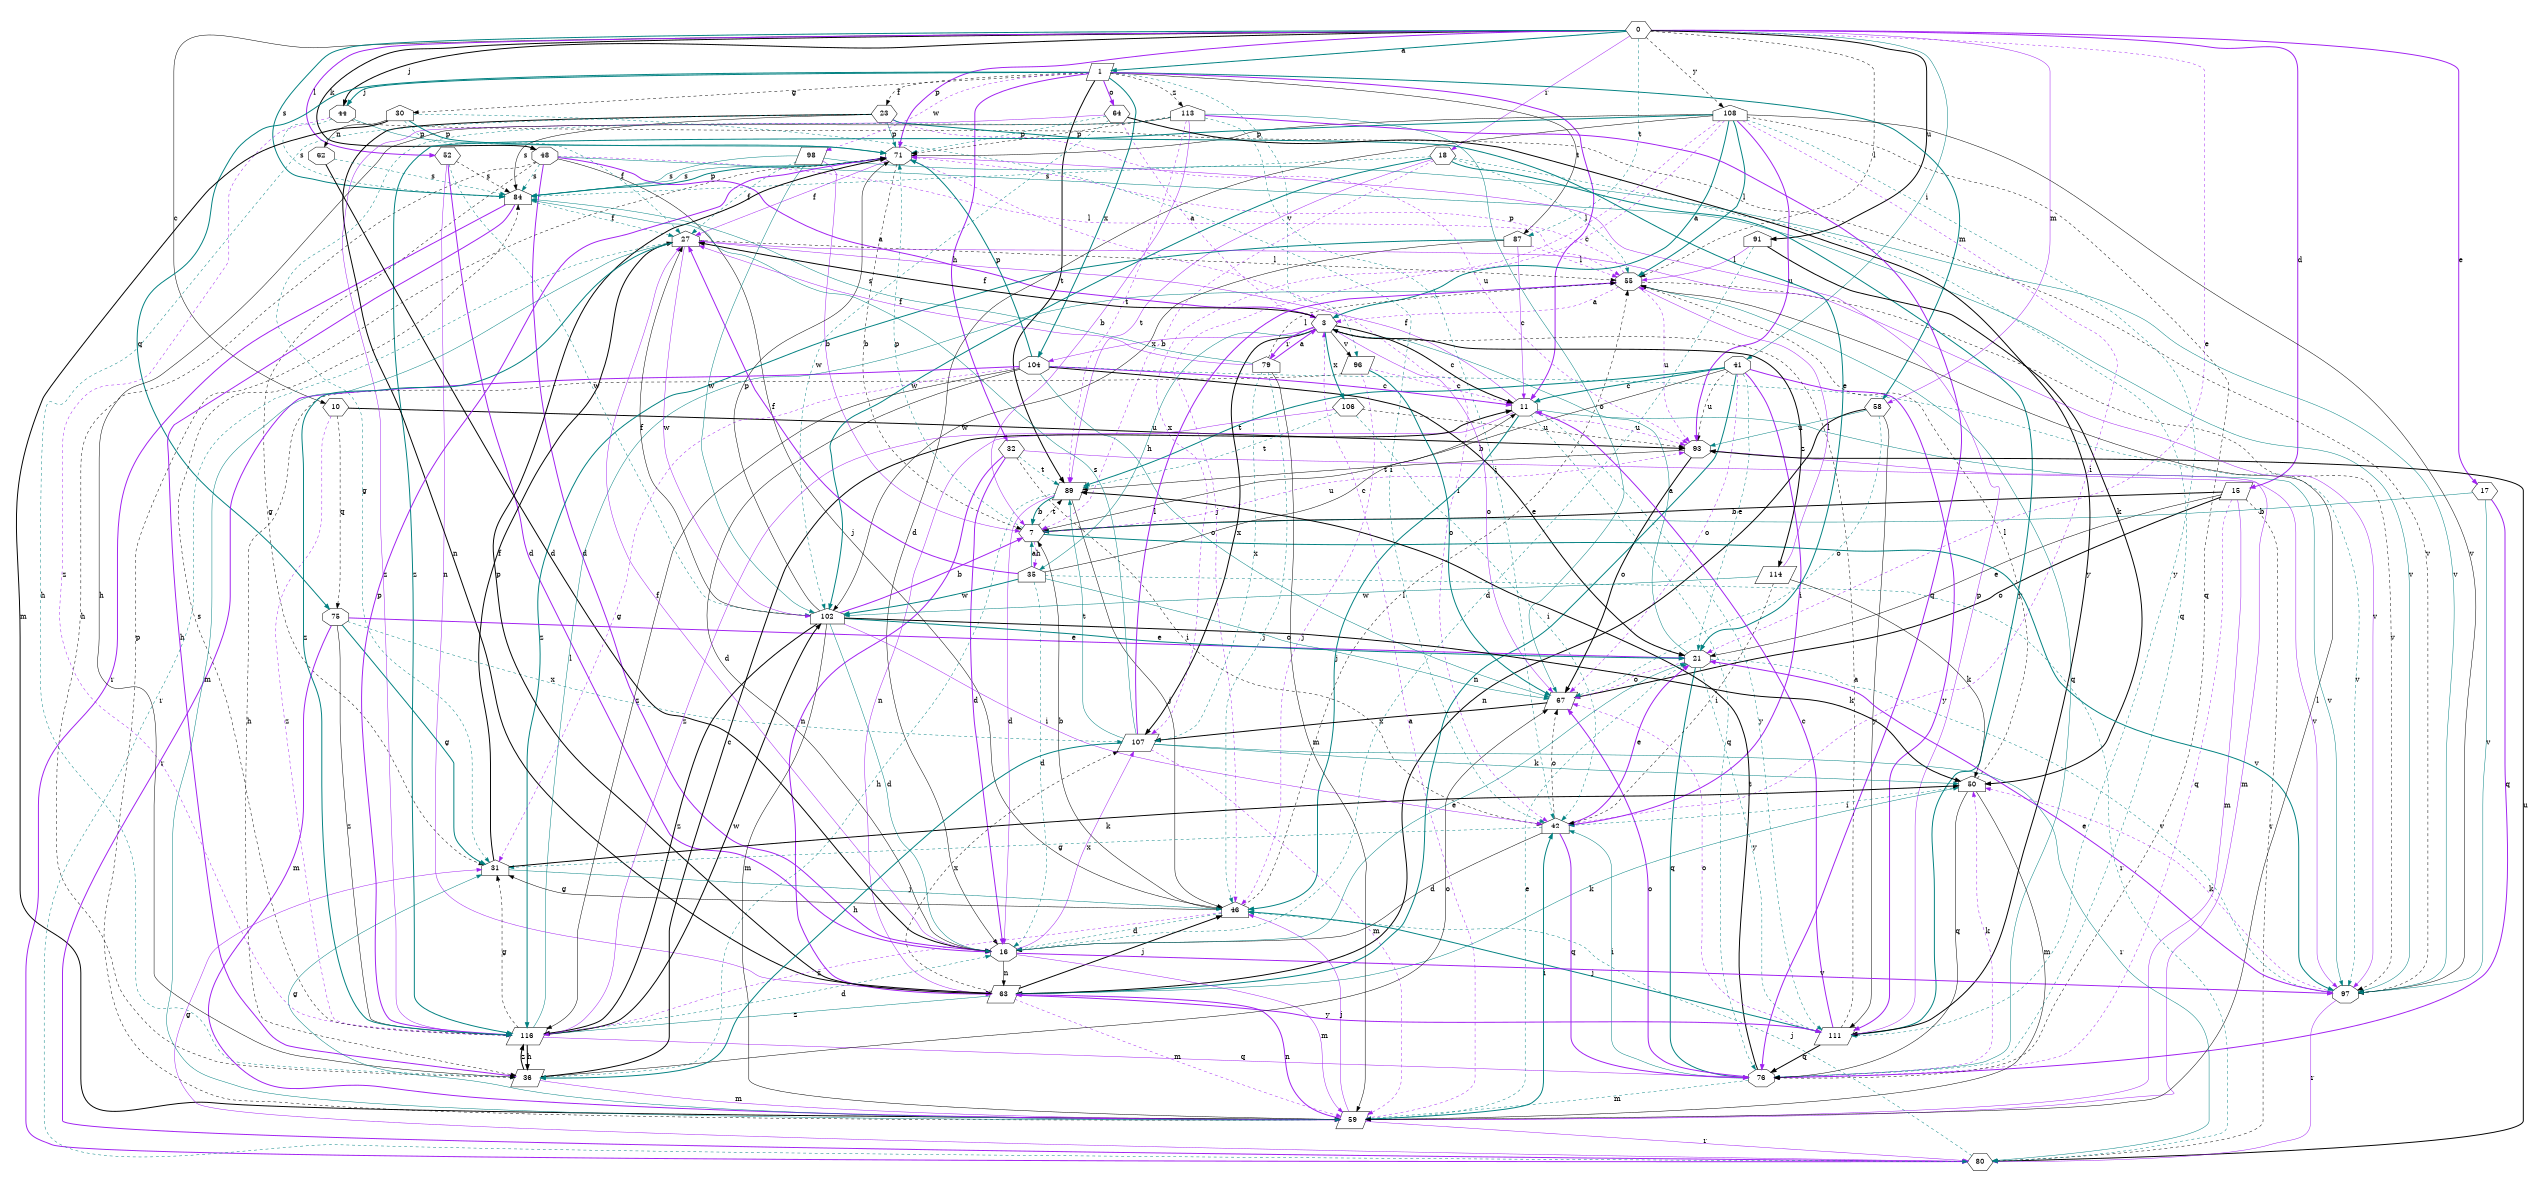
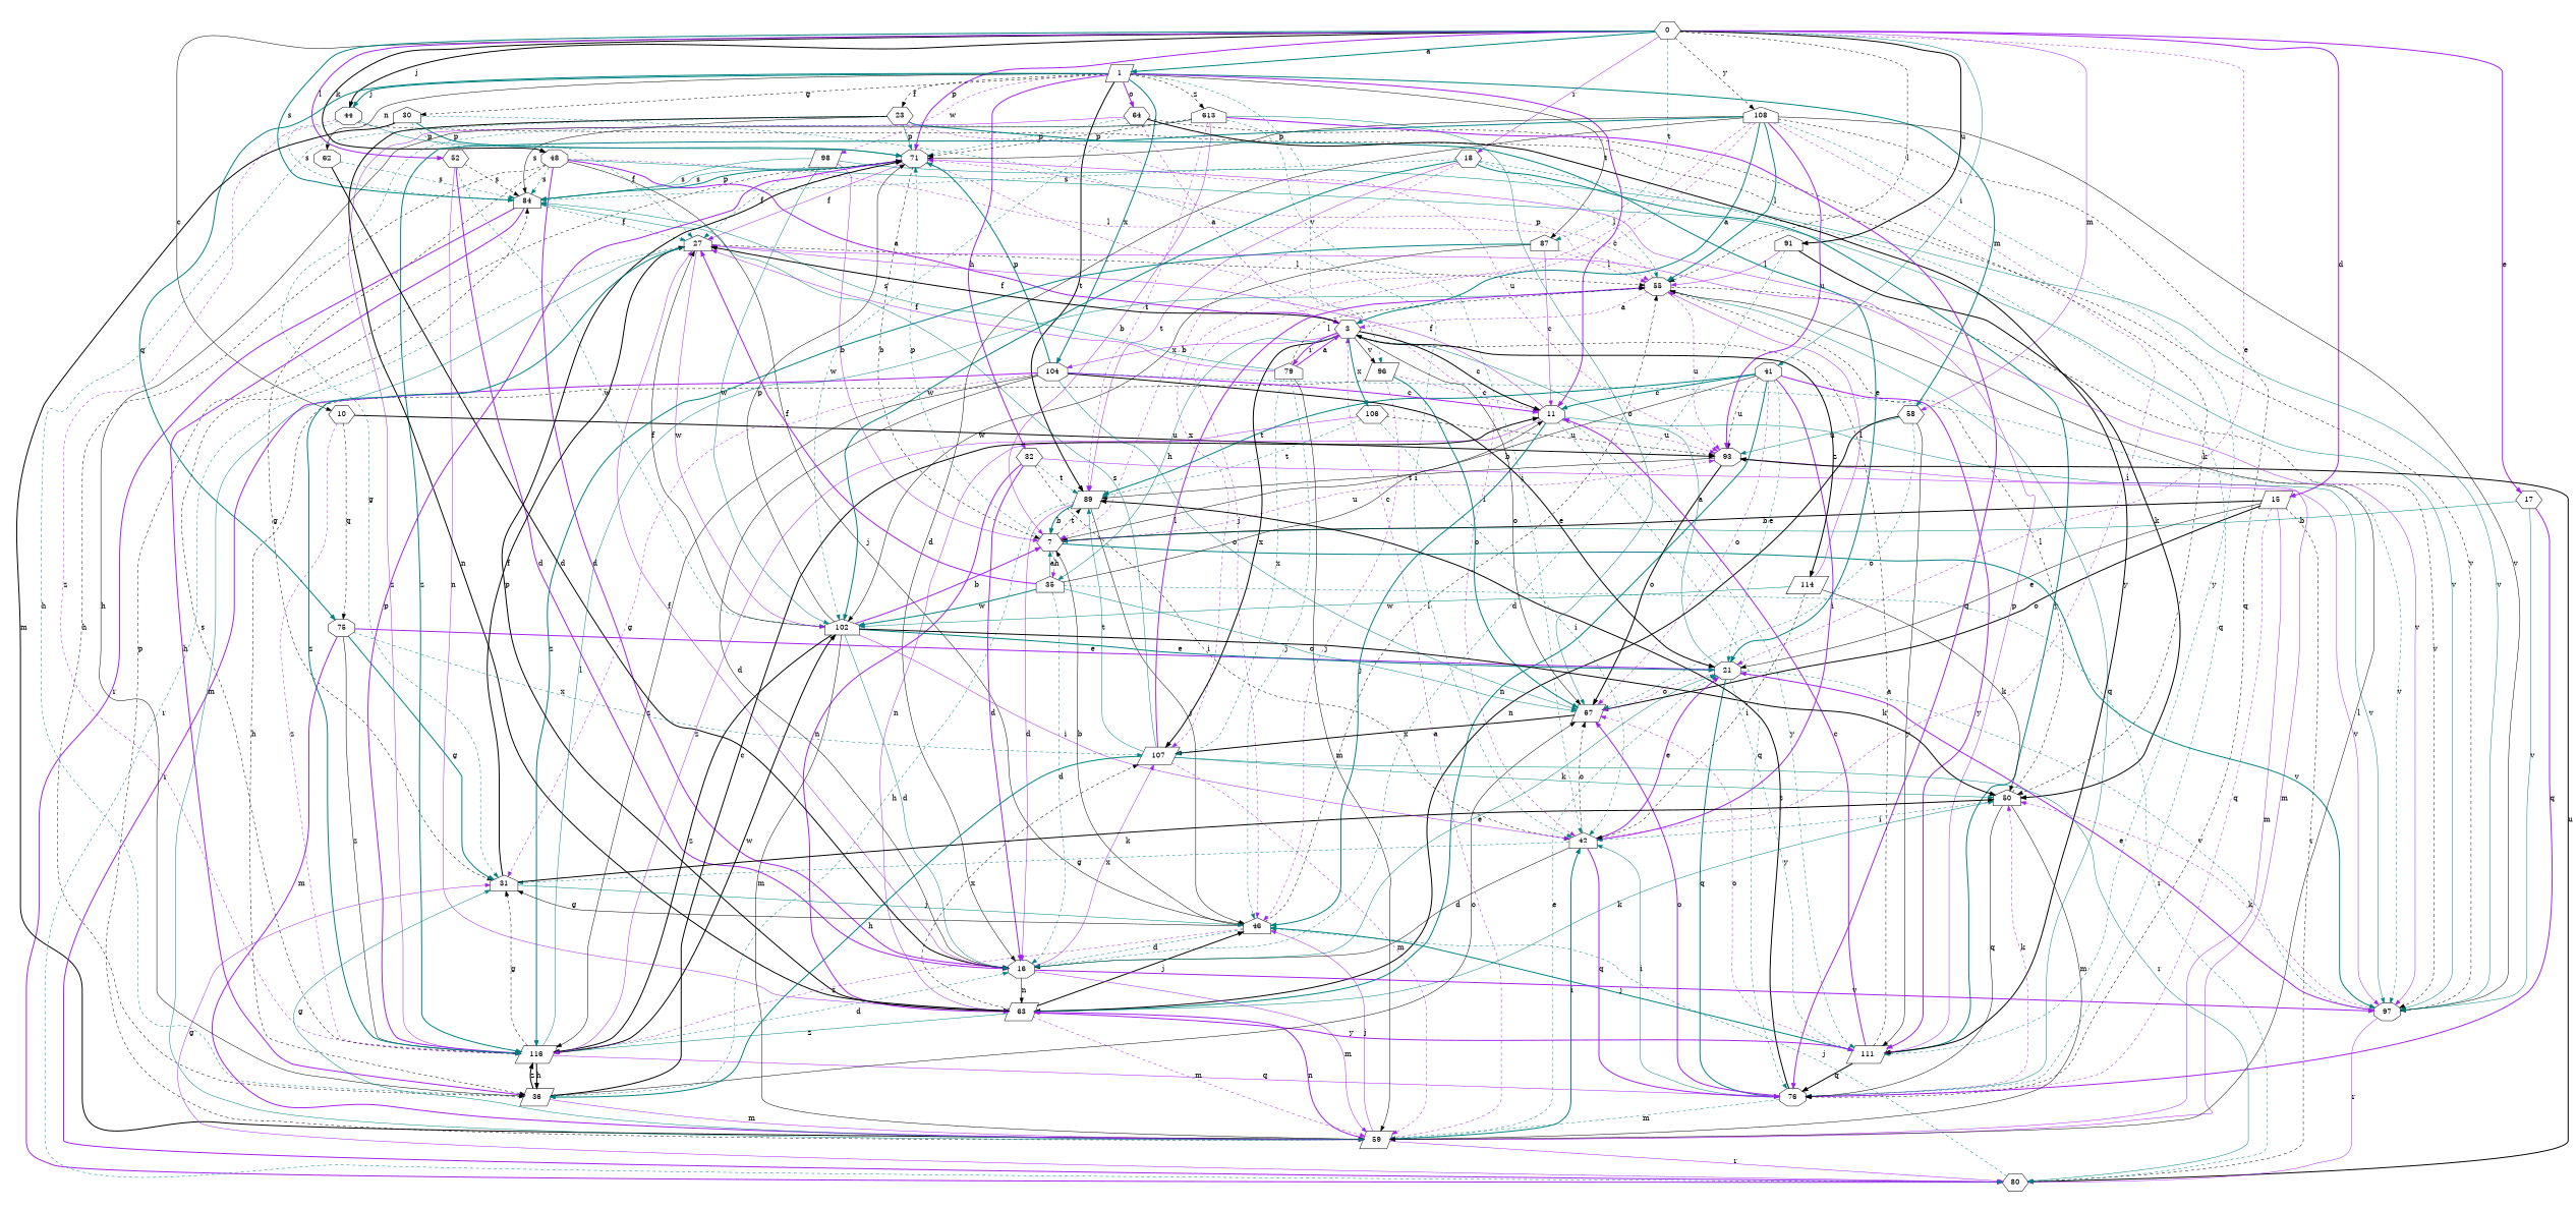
  strict digraph {
    node [shape=octagon]
    edge [color=teal style=dashed]
    0 [shape=hexagon]
    1 [shape=parallelogram]
    10 [shape=hexagon]
    15 [shape=parallelogram]
    17 [shape=hexagon]
    21
    41
    44
    48
    52 [shape=hexagon]
    55
    58 [shape=hexagon]
    71
    n14 [label=18 shape=hexagon]
    84 [shape=house]
    87 [shape=house]
    91 [shape=house]
    108 [shape=house]
    11
    23 [shape=hexagon]
    30 [shape=house]
    32 [shape=hexagon]
    62
    64 [shape=hexagon]
    75
    89 [shape=parallelogram]
    96 [shape=parallelogram]
    98 [shape=parallelogram]
    104
-   113 [shape=house]
+   113 [shape=house label=613]
    93
    116 [shape=parallelogram]
    67 [shape=parallelogram]
    7 [shape=hexagon]
    76
    59 [shape=parallelogram]
    80 [shape=hexagon]
    97
    3 [shape=hexagon]
    111 [shape=parallelogram]
    63 [shape=parallelogram]
    42 [shape=house]
    46 [shape=house]
    16
    36 [shape=parallelogram]
    31 [shape=house]
    102 [shape=house]
    27 [shape=house]
    50 [shape=house]
    107 [shape=parallelogram]
    35 [shape=house]
    79 [shape=house]
    106 [shape=hexagon]
    114 [shape=parallelogram]
    0 -> 1 [label=a style=bold]
    0 -> 10 [color=black label=c style=solid]
    0 -> 15 [color=purple label=d style=bold]
    0 -> 17 [color=purple label=e style=bold]
    0 -> 21 [color=purple label=e]
    0 -> 41 [label=i style=solid]
    0 -> 44 [color=black label=j style=bold]
    0 -> 48 [color=black label=k style=bold]
    0 -> 52 [color=purple label=l style=bold]
    0 -> 55 [color=black label=l]
    0 -> 58 [color=purple label=m style=solid]
    0 -> 71 [color=purple label=p style=bold]
    0 -> n14 [color=purple label=r style=solid]
    0 -> 84 [label=s style=bold]
    0 -> 87 [label=t]
    0 -> 91 [color=black label=u style=bold]
    0 -> 108 [color=black label=y]
    1 -> 44 [label=j style=bold]
    1 -> 58 [label=m style=bold]
    1 -> 87 [color=black label=t style=solid]
    1 -> 11 [color=purple label=c style=bold]
    1 -> 23 [color=black label=f]
    1 -> 30 [color=black label=g]
    1 -> 32 [color=purple label=h style=bold]
-   30 -> 62 [color=black label=n style=solid]
+   1 -> 62 [color=black label=n style=solid]
    1 -> 64 [color=purple label=o style=bold]
    1 -> 75 [label=q style=bold]
    1 -> 89 [color=black label=t style=bold]
    1 -> 96 [label=v]
    1 -> 98 [color=purple label=w]
    1 -> 104 [label=x style=bold]
    1 -> 113 [color=black label=z]
    10 -> 75 [color=black label=q]
    10 -> 93 [color=black label=u style=bold]
    10 -> 116 [color=purple label=z]
    15 -> 21 [color=black label=e style=solid]
    15 -> 67 [color=black label=o style=bold]
    15 -> 7 [color=black label=b style=bold]
    15 -> 76 [color=purple label=q]
    15 -> 59 [color=purple label=m style=solid]
    15 -> 80 [color=black label=r]
    17 -> 7 [label=b style=solid]
    17 -> 76 [color=purple label=q style=bold]
    17 -> 97 [label=v style=solid]
    21 -> 67 [color=purple label=o]
    21 -> 76 [label=q style=bold]
    21 -> 97 [label=v]
    21 -> 3 [label=a style=solid]
    21 -> 111 [label=y]
    41 -> 21 [label=e]
    41 -> 11 [label=c style=bold]
    41 -> 89 [label=t style=bold]
    41 -> 93 [color=black label=u]
    41 -> 67 [color=purple label=o]
    41 -> 7 [color=black label=b style=solid]
    41 -> 111 [color=purple label=y style=bold]
    41 -> 63 [label=n style=bold]
    41 -> 42 [color=purple label=i style=bold]
    44 -> 71 [label=p style=solid]
    44 -> 84 [label=s]
    44 -> 116 [color=purple label=z]
    44 -> 97 [color=black label=v]
    48 -> 55 [color=purple label=l]
    48 -> 84 [label=s]
    48 -> 97 [label=v style=solid]
    48 -> 3 [color=purple label=a style=bold]
    48 -> 46 [color=black label=j style=solid]
    48 -> 16 [color=purple label=d style=bold]
    48 -> 36 [color=black label=h]
    48 -> 31 [color=black label=g]
    52 -> 84 [color=black label=s]
    52 -> 63 [color=purple label=n style=solid]
    52 -> 16 [color=purple label=d style=bold]
    52 -> 102 [label=w]
    55 -> 71 [color=purple label=p]
    55 -> 93 [color=purple label=u]
    55 -> 76 [label=q style=solid]
    55 -> 97 [color=black label=v]
    55 -> 3 [color=purple label=a]
    58 -> 93 [label=u style=solid]
    58 -> 67 [label=o]
    58 -> 111 [color=black label=y style=solid]
    58 -> 63 [color=black label=n style=bold]
    71 -> 84 [label=s style=solid]
    71 -> 7 [color=black label=b]
    71 -> 42 [color=purple label=i]
    71 -> 27 [color=purple label=f style=solid]
    n14 -> 55 [label=l]
    n14 -> 84 [label=s]
    n14 -> 89 [color=purple label=t style=solid]
    n14 -> 7 [color=purple label=b]
    n14 -> 76 [label=q]
    n14 -> 111 [label=y style=bold]
    n14 -> 102 [label=w style=bold]
    84 -> 71 [label=p style=bold]
    84 -> 80 [color=purple label=r style=bold]
    84 -> 36 [color=purple label=h style=bold]
    84 -> 27 [label=f]
    87 -> 55 [color=purple label=l]
    87 -> 11 [color=purple label=c style=solid]
    87 -> 116 [label=z style=bold]
    87 -> 102 [color=black label=w style=solid]
    91 -> 55 [color=purple label=l style=solid]
    91 -> 16 [label=d]
    91 -> 50 [color=black label=k style=bold]
    108 -> 55 [label=l style=bold]
    108 -> 71 [color=black label=p style=solid]
    108 -> 93 [color=purple label=u style=bold]
    108 -> 116 [label=z style=bold]
    108 -> 76 [color=black label=q]
    108 -> 97 [color=black label=v style=solid]
    108 -> 3 [label=a style=bold]
    108 -> 111 [label=y]
    108 -> 42 [color=purple label=i]
    108 -> 46 [color=purple label=j]
    108 -> 16 [color=black label=d style=solid]
    108 -> 107 [color=purple label=x]
    11 -> 93 [color=purple label=u]
    11 -> 76 [label=q]
    11 -> 97 [label=v style=solid]
    11 -> 111 [label=y]
    11 -> 63 [color=purple label=n style=solid]
    11 -> 46 [label=j style=bold]
    11 -> 27 [color=purple label=f style=solid]
    23 -> 21 [label=e style=bold]
    23 -> 71 [label=p style=solid]
    23 -> 84 [color=black label=s style=solid]
    23 -> 93 [color=purple label=u]
    23 -> 63 [color=black label=n style=bold]
    23 -> 36 [label=h]
    30 -> 71 [label=p style=bold]
    30 -> 59 [color=black label=m style=bold]
    30 -> 42 [label=i]
    30 -> 27 [label=f]
    32 -> 89 [label=t]
    32 -> 97 [color=purple label=v style=solid]
    32 -> 63 [color=purple label=n style=bold]
    32 -> 42 [color=black label=i]
    32 -> 16 [color=purple label=d style=bold]
    62 -> 84 [label=s]
    62 -> 16 [color=black label=d style=bold]
    64 -> 71 [label=p]
    64 -> 116 [color=purple label=z style=solid]
    64 -> 3 [color=purple label=a]
    64 -> 111 [color=black label=y style=bold]
    64 -> 102 [label=w]
+   64 -> 50 [color=black label=k]
    75 -> 21 [color=purple label=e style=bold]
    75 -> 116 [color=black label=z style=solid]
    75 -> 59 [color=purple label=m style=bold]
    75 -> 31 [label=g style=bold]
    75 -> 107 [label=x]
    89 -> 7 [label=b style=bold]
    89 -> 46 [color=black label=j style=solid]
    89 -> 16 [color=purple label=d style=solid]
    89 -> 36 [label=h]
    96 -> 11 [color=purple label=c]
    96 -> 67 [label=o style=bold]
    96 -> 46 [color=purple label=j]
    96 -> 36 [color=black label=h]
    98 -> 84 [label=s style=solid]
    98 -> 7 [color=purple label=b style=solid]
    98 -> 97 [label=v style=solid]
    98 -> 102 [label=w style=solid]
    98 -> 27 [label=f]
    104 -> 21 [color=black label=e style=bold]
    104 -> 71 [label=p style=bold]
    104 -> 11 [color=purple label=c style=bold]
    104 -> 116 [color=black label=z style=solid]
    104 -> 67 [label=o style=solid]
    104 -> 80 [color=purple label=r style=bold]
    104 -> 97 [label=v]
    104 -> 16 [color=black label=d style=solid]
    104 -> 31 [color=purple label=g]
    113 -> 71 [color=black label=p]
    113 -> 89 [color=purple label=t]
    113 -> 67 [label=o style=solid]
    113 -> 7 [color=purple label=b style=solid]
    113 -> 76 [color=purple label=q style=bold]
    113 -> 42 [label=i]
    113 -> 36 [color=black label=h style=solid]
    113 -> 31 [label=g]
    93 -> 89 [color=black label=t style=solid]
    93 -> 67 [color=black label=o style=bold]
    93 -> 59 [color=purple label=m style=solid]
    116 -> 55 [label=l style=solid]
    116 -> 71 [color=purple label=p style=bold]
    116 -> 84 [color=black label=s]
    116 -> 76 [color=purple label=q style=solid]
    116 -> 16 [label=d]
    116 -> 36 [color=black label=h style=bold]
    116 -> 31 [color=black label=g]
    116 -> 102 [color=black label=w style=bold]
    67 -> 107 [color=black label=x style=bold]
    7 -> 71 [label=p]
    7 -> 89 [color=black label=t]
    7 -> 93 [color=purple label=u]
    7 -> 97 [label=v style=bold]
    7 -> 35 [color=purple label=h]
    76 -> 89 [color=black label=t style=bold]
    76 -> 67 [color=purple label=o style=bold]
    76 -> 59 [label=m]
    76 -> 42 [label=i style=solid]
    76 -> 50 [color=purple label=k]
    59 -> 21 [label=e]
    59 -> 55 [color=black label=l style=solid]
    59 -> 71 [color=black label=p]
    59 -> 80 [color=purple label=r style=solid]
    59 -> 3 [color=purple label=a]
    59 -> 63 [color=purple label=n style=bold]
    59 -> 42 [label=i style=bold]
    59 -> 46 [color=purple label=j style=solid]
    59 -> 31 [label=g style=solid]
    80 -> 93 [color=black label=u style=bold]
    80 -> 46 [label=j]
    80 -> 31 [color=purple label=g style=solid]
    97 -> 21 [color=purple label=e style=bold]
    97 -> 80 [color=purple label=r style=solid]
    97 -> 50 [color=purple label=k]
    3 -> 11 [color=black label=c style=bold]
    3 -> 96 [color=black label=v style=solid]
    3 -> 104 [color=purple label=x style=solid]
-   3 -> 67 [color=purple label=o style=solid]
+   3 -> 67 [color=black label=o style=solid]
    3 -> 27 [color=black label=f style=bold]
    3 -> 107 [color=black label=x style=bold]
    3 -> 35 [label=h style=solid]
    3 -> 79 [color=purple label=r style=bold]
    3 -> 106 [label=x style=bold]
    3 -> 114 [color=black label=z style=bold]
    111 -> 71 [color=purple label=p style=solid]
    111 -> 11 [color=purple label=c style=bold]
    111 -> 67 [color=purple label=o]
    111 -> 76 [color=black label=q style=bold]
    111 -> 3 [color=black label=a]
    111 -> 46 [label=j style=bold]
    63 -> 71 [color=black label=p style=bold]
    63 -> 116 [label=z style=solid]
    63 -> 59 [color=purple label=m]
    63 -> 111 [color=purple label=y style=bold]
    63 -> 46 [color=black label=j style=bold]
    63 -> 50 [label=k style=solid]
    63 -> 107 [color=black label=x]
    42 -> 21 [color=purple label=e style=bold]
    42 -> 67 [color=black label=o]
    42 -> 76 [color=purple label=q style=bold]
    42 -> 16 [color=black label=d style=solid]
    42 -> 31 [label=g]
    46 -> 55 [color=black label=l]
    46 -> 116 [color=purple label=z]
    46 -> 7 [color=black label=b style=solid]
    46 -> 16 [label=d]
    46 -> 31 [color=black label=g style=solid]
    16 -> 21 [label=e style=solid]
    16 -> 59 [color=purple label=m style=solid]
    16 -> 97 [color=purple label=v style=bold]
    16 -> 63 [color=black label=n style=solid]
    16 -> 27 [color=purple label=f style=solid]
    16 -> 107 [color=purple label=x style=solid]
    36 -> 11 [color=black label=c style=bold]
    36 -> 116 [color=black label=z style=bold]
    36 -> 67 [color=black label=o style=solid]
    36 -> 59 [color=purple label=m style=solid]
    31 -> 46 [label=j style=solid]
    31 -> 27 [color=black label=f style=bold]
    31 -> 50 [color=black label=k style=bold]
    102 -> 21 [label=e style=bold]
    102 -> 71 [color=black label=p style=solid]
    102 -> 116 [color=black label=z style=bold]
    102 -> 7 [color=purple label=b style=bold]
    102 -> 59 [color=black label=m style=solid]
    102 -> 42 [color=purple label=i style=solid]
    102 -> 16 [label=d style=solid]
    102 -> 27 [color=black label=f style=solid]
    102 -> 50 [color=black label=k style=bold]
    27 -> 55 [color=black label=l]
    27 -> 116 [label=z style=bold]
    27 -> 59 [label=m style=solid]
    27 -> 80 [label=r]
    27 -> 97 [color=purple label=v style=solid]
    27 -> 102 [color=purple label=w style=solid]
    50 -> 55 [color=black label=l]
    50 -> 76 [color=black label=q style=solid]
    50 -> 59 [color=black label=m style=solid]
    50 -> 42 [label=i]
    107 -> 55 [color=purple label=l style=bold]
    107 -> 84 [label=s style=solid]
    107 -> 89 [label=t style=solid]
    107 -> 59 [color=purple label=m]
    107 -> 80 [label=r style=solid]
    107 -> 36 [label=h style=bold]
    107 -> 50 [label=k style=solid]
    35 -> 11 [color=black label=c style=solid]
    35 -> 67 [label=o style=solid]
    35 -> 7 [label=a style=solid]
    35 -> 80 [label=r]
    35 -> 16 [label=d]
    35 -> 102 [label=w style=bold]
    35 -> 27 [color=purple label=f style=bold]
    79 -> 55 [color=black label=l]
    79 -> 84 [label=s style=solid]
    79 -> 59 [color=black label=m style=solid]
    79 -> 3 [color=purple label=a style=bold]
    79 -> 46 [label=j]
    79 -> 27 [color=purple label=f style=solid]
    79 -> 107 [label=x]
    106 -> 89 [label=t]
    106 -> 93 [color=black label=u]
    106 -> 116 [color=purple label=z style=solid]
    106 -> 42 [label=i]
    114 -> 55 [color=purple label=l style=solid]
    114 -> 42 [color=black label=i]
    114 -> 102 [label=w style=solid]
    114 -> 50 [color=black label=k style=solid]
  }
